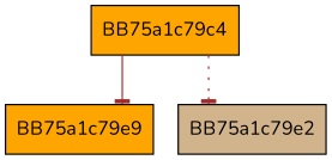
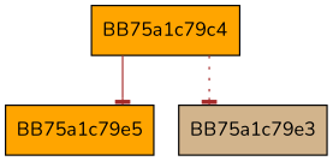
  digraph {
    fontname=Nunito
    splines=ortho
    node [fillcolor=orange fontname=Nunito shape=box style=filled]
    edge [arrowhead=tee color=brown fontname=Nunito]
    BB75a1c79c4
-   BB75a1c79e5 [label=BB75a1c79e9]
-   BB75a1c79e3 [fillcolor=tan label=BB75a1c79e2]
+   BB75a1c79e5
+   BB75a1c79e3 [fillcolor=tan]
    BB75a1c79c4 -> BB75a1c79e5 [style=solid]
    BB75a1c79c4 -> BB75a1c79e3 [style=dotted]
  }
